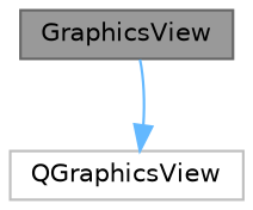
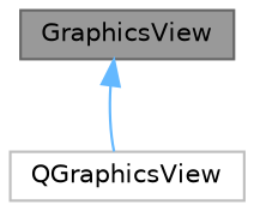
  digraph {
    node [fontname=Helvetica fontsize=10 shape=box style=filled]
    n1 [color=gray40 fillcolor=grey60 fontcolor=black height=0.2 label=GraphicsView width=0.4]
    n2 [color=grey75 fillcolor=white height=0.2 label=QGraphicsView width=0.4]
-   n2 -> n1 [color=steelblue1 dir=back fontname=Helvetica fontsize=10 labelfontname=Helvetica labelfontsize=10 style=solid]
+   n1 -> n2 [color=steelblue1 dir=back fontname=Helvetica fontsize=10 labelfontname=Helvetica labelfontsize=10 style=solid]
  }
